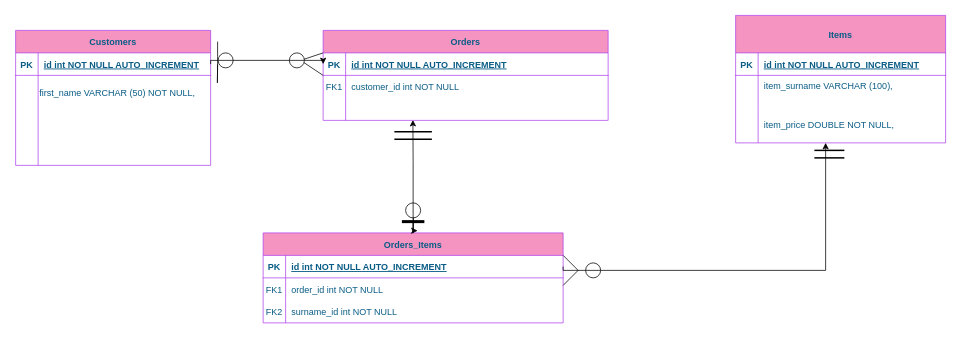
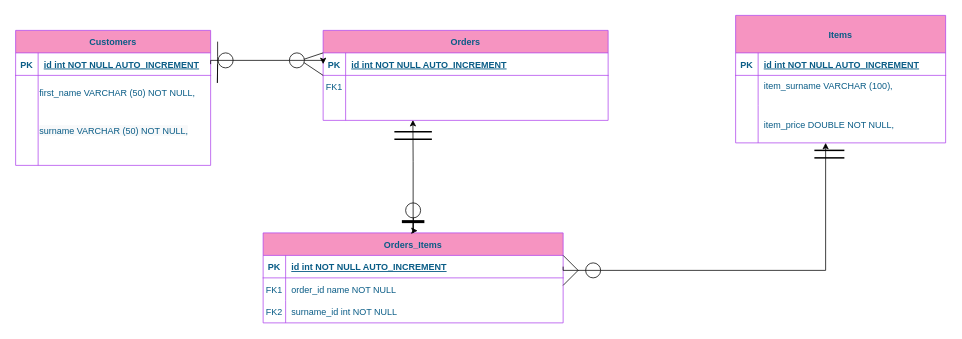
  <mxCell id="0" />
  <mxCell id="1" parent="0" />
  <mxCell id="2" value="Items" style="shape=table;startSize=50;container=1;collapsible=1;childLayout=tableLayout;fixedRows=1;rowLines=0;fontStyle=1;align=center;resizeLast=1;fillColor=#F694C1;strokeColor=#AF45ED;fontColor=#095C86;" parent="1" vertex="1"><mxGeometry x="980" y="20" width="280" height="170" as="geometry" /></mxCell>
  <mxCell id="3" value="" style="shape=partialRectangle;collapsible=0;dropTarget=0;pointerEvents=0;fillColor=none;points=[[0,0.5],[1,0.5]];portConstraint=eastwest;top=0;left=0;right=0;bottom=1;strokeColor=#AF45ED;fontColor=#095C86;" parent="2" vertex="1"><mxGeometry y="50" width="280" height="30" as="geometry" /></mxCell>
  <mxCell id="4" value="PK" style="shape=partialRectangle;overflow=hidden;connectable=0;fillColor=none;top=0;left=0;bottom=0;right=0;fontStyle=1;strokeColor=#AF45ED;fontColor=#095C86;" parent="3" vertex="1"><mxGeometry width="30" height="30" as="geometry"><mxRectangle width="30" height="30" as="alternateBounds" /></mxGeometry></mxCell>
  <mxCell id="5" value="id int NOT NULL AUTO_INCREMENT" style="shape=partialRectangle;overflow=hidden;connectable=0;fillColor=none;top=0;left=0;bottom=0;right=0;align=left;spacingLeft=6;fontStyle=5;strokeColor=#AF45ED;fontColor=#095C86;" parent="3" vertex="1"><mxGeometry x="30" width="250" height="30" as="geometry"><mxRectangle width="250" height="30" as="alternateBounds" /></mxGeometry></mxCell>
  <mxCell id="6" value="" style="shape=partialRectangle;collapsible=0;dropTarget=0;pointerEvents=0;fillColor=none;points=[[0,0.5],[1,0.5]];portConstraint=eastwest;top=0;left=0;right=0;bottom=0;strokeColor=#AF45ED;fontColor=#095C86;" parent="2" vertex="1"><mxGeometry y="80" width="280" height="40" as="geometry" /></mxCell>
  <mxCell id="7" value="" style="shape=partialRectangle;overflow=hidden;connectable=0;fillColor=none;top=0;left=0;bottom=0;right=0;strokeColor=#AF45ED;fontColor=#095C86;" parent="6" vertex="1"><mxGeometry width="30" height="40" as="geometry"><mxRectangle width="30" height="40" as="alternateBounds" /></mxGeometry></mxCell>
  <mxCell id="8" value="item_surname VARCHAR (100),&#10;" style="shape=partialRectangle;overflow=hidden;connectable=0;fillColor=none;top=0;left=0;bottom=0;right=0;align=left;spacingLeft=6;strokeColor=#AF45ED;fontColor=#095C86;verticalAlign=middle;" parent="6" vertex="1"><mxGeometry x="30" width="250" height="40" as="geometry"><mxRectangle width="250" height="40" as="alternateBounds" /></mxGeometry></mxCell>
  <mxCell id="9" value="" style="shape=partialRectangle;collapsible=0;dropTarget=0;pointerEvents=0;fillColor=none;points=[[0,0.5],[1,0.5]];portConstraint=eastwest;top=0;left=0;right=0;bottom=0;strokeColor=#AF45ED;fontColor=#095C86;" parent="2" vertex="1"><mxGeometry y="120" width="280" height="50" as="geometry" /></mxCell>
  <mxCell id="10" value="" style="shape=partialRectangle;overflow=hidden;connectable=0;fillColor=none;top=0;left=0;bottom=0;right=0;strokeColor=#AF45ED;fontColor=#095C86;" parent="9" vertex="1"><mxGeometry width="30" height="50" as="geometry"><mxRectangle width="30" height="50" as="alternateBounds" /></mxGeometry></mxCell>
  <mxCell id="11" value="item_price DOUBLE NOT NULL," style="shape=partialRectangle;overflow=hidden;connectable=0;fillColor=none;top=0;left=0;bottom=0;right=0;align=left;spacingLeft=6;strokeColor=#AF45ED;fontColor=#095C86;verticalAlign=middle;" parent="9" vertex="1"><mxGeometry x="30" width="250" height="50" as="geometry"><mxRectangle width="250" height="50" as="alternateBounds" /></mxGeometry></mxCell>
  <mxCell id="12" style="edgeStyle=orthogonalEdgeStyle;rounded=0;orthogonalLoop=1;jettySize=auto;html=1;exitX=0.5;exitY=0;exitDx=0;exitDy=0;entryX=0.315;entryY=0.983;entryDx=0;entryDy=0;entryPerimeter=0;startArrow=none;" edge="1" parent="1" source="54" target="37"><mxGeometry relative="1" as="geometry" /></mxCell>
  <mxCell id="13" value="Orders_Items" style="shape=table;startSize=30;container=1;collapsible=1;childLayout=tableLayout;fixedRows=1;rowLines=0;fontStyle=1;align=center;resizeLast=1;fillColor=#F694C1;strokeColor=#AF45ED;fontColor=#095C86;" parent="1" vertex="1"><mxGeometry x="350" y="310" width="400" height="120" as="geometry" /></mxCell>
  <mxCell id="14" value="" style="shape=partialRectangle;collapsible=0;dropTarget=0;pointerEvents=0;fillColor=none;points=[[0,0.5],[1,0.5]];portConstraint=eastwest;top=0;left=0;right=0;bottom=1;strokeColor=#AF45ED;fontColor=#095C86;" parent="13" vertex="1"><mxGeometry y="30" width="400" height="30" as="geometry" /></mxCell>
  <mxCell id="15" value="PK" style="shape=partialRectangle;overflow=hidden;connectable=0;fillColor=none;top=0;left=0;bottom=0;right=0;fontStyle=1;strokeColor=#AF45ED;fontColor=#095C86;" parent="14" vertex="1"><mxGeometry width="30" height="30" as="geometry"><mxRectangle width="30" height="30" as="alternateBounds" /></mxGeometry></mxCell>
  <mxCell id="16" value="id int NOT NULL AUTO_INCREMENT" style="shape=partialRectangle;overflow=hidden;connectable=0;fillColor=none;top=0;left=0;bottom=0;right=0;align=left;spacingLeft=6;fontStyle=5;strokeColor=#AF45ED;fontColor=#095C86;" parent="14" vertex="1"><mxGeometry x="30" width="370" height="30" as="geometry"><mxRectangle width="370" height="30" as="alternateBounds" /></mxGeometry></mxCell>
  <mxCell id="17" value="" style="shape=partialRectangle;collapsible=0;dropTarget=0;pointerEvents=0;fillColor=none;points=[[0,0.5],[1,0.5]];portConstraint=eastwest;top=0;left=0;right=0;bottom=0;strokeColor=#AF45ED;fontColor=#095C86;" parent="13" vertex="1"><mxGeometry y="60" width="400" height="30" as="geometry" /></mxCell>
  <mxCell id="18" value="FK1" style="shape=partialRectangle;overflow=hidden;connectable=0;fillColor=none;top=0;left=0;bottom=0;right=0;strokeColor=#AF45ED;fontColor=#095C86;" parent="17" vertex="1"><mxGeometry width="30" height="30" as="geometry"><mxRectangle width="30" height="30" as="alternateBounds" /></mxGeometry></mxCell>
- <mxCell id="19" value="order_id int NOT NULL" style="shape=partialRectangle;overflow=hidden;connectable=0;fillColor=none;top=0;left=0;bottom=0;right=0;align=left;spacingLeft=6;strokeColor=#AF45ED;fontColor=#095C86;verticalAlign=middle;" parent="17" vertex="1"><mxGeometry x="30" width="370" height="30" as="geometry"><mxRectangle width="370" height="30" as="alternateBounds" /></mxGeometry></mxCell>
+ <mxCell id="19" value="order_id name NOT NULL" style="shape=partialRectangle;overflow=hidden;connectable=0;fillColor=none;top=0;left=0;bottom=0;right=0;align=left;spacingLeft=6;strokeColor=#AF45ED;fontColor=#095C86;verticalAlign=middle;" parent="17" vertex="1"><mxGeometry x="30" width="370" height="30" as="geometry"><mxRectangle width="370" height="30" as="alternateBounds" /></mxGeometry></mxCell>
  <mxCell id="20" value="" style="shape=partialRectangle;collapsible=0;dropTarget=0;pointerEvents=0;fillColor=none;points=[[0,0.5],[1,0.5]];portConstraint=eastwest;top=0;left=0;right=0;bottom=0;strokeColor=#AF45ED;fontColor=#095C86;" parent="13" vertex="1"><mxGeometry y="90" width="400" height="30" as="geometry" /></mxCell>
  <mxCell id="21" value="FK2" style="shape=partialRectangle;overflow=hidden;connectable=0;fillColor=none;top=0;left=0;bottom=0;right=0;strokeColor=#AF45ED;fontColor=#095C86;" parent="20" vertex="1"><mxGeometry width="30" height="30" as="geometry"><mxRectangle width="30" height="30" as="alternateBounds" /></mxGeometry></mxCell>
  <mxCell id="22" value="surname_id int NOT NULL" style="shape=partialRectangle;overflow=hidden;connectable=0;fillColor=none;top=0;left=0;bottom=0;right=0;align=left;spacingLeft=6;strokeColor=#AF45ED;fontColor=#095C86;verticalAlign=middle;" parent="20" vertex="1"><mxGeometry x="30" width="370" height="30" as="geometry"><mxRectangle width="370" height="30" as="alternateBounds" /></mxGeometry></mxCell>
  <mxCell id="23" value="Customers" style="shape=table;startSize=30;container=1;collapsible=1;childLayout=tableLayout;fixedRows=1;rowLines=0;fontStyle=1;align=center;resizeLast=1;fillColor=#F694C1;strokeColor=#AF45ED;fontColor=#095C86;" parent="1" vertex="1"><mxGeometry x="20" y="40" width="260" height="180" as="geometry" /></mxCell>
  <mxCell id="24" value="" style="shape=partialRectangle;collapsible=0;dropTarget=0;pointerEvents=0;fillColor=none;points=[[0,0.5],[1,0.5]];portConstraint=eastwest;top=0;left=0;right=0;bottom=1;strokeColor=#AF45ED;fontColor=#095C86;" parent="23" vertex="1"><mxGeometry y="30" width="260" height="30" as="geometry" /></mxCell>
  <mxCell id="25" value="PK" style="shape=partialRectangle;overflow=hidden;connectable=0;fillColor=none;top=0;left=0;bottom=0;right=0;fontStyle=1;strokeColor=#AF45ED;fontColor=#095C86;" parent="24" vertex="1"><mxGeometry width="30" height="30" as="geometry"><mxRectangle width="30" height="30" as="alternateBounds" /></mxGeometry></mxCell>
  <mxCell id="26" value="id int NOT NULL AUTO_INCREMENT" style="shape=partialRectangle;overflow=hidden;connectable=0;fillColor=none;top=0;left=0;bottom=0;right=0;align=left;spacingLeft=6;fontStyle=5;strokeColor=#AF45ED;fontColor=#095C86;" parent="24" vertex="1"><mxGeometry x="30" width="230" height="30" as="geometry"><mxRectangle width="230" height="30" as="alternateBounds" /></mxGeometry></mxCell>
  <mxCell id="27" value="" style="shape=partialRectangle;collapsible=0;dropTarget=0;pointerEvents=0;fillColor=none;points=[[0,0.5],[1,0.5]];portConstraint=eastwest;top=0;left=0;right=0;bottom=0;strokeColor=#AF45ED;fontColor=#095C86;" parent="23" vertex="1"><mxGeometry y="60" width="260" height="120" as="geometry" /></mxCell>
  <mxCell id="28" value="" style="shape=partialRectangle;overflow=hidden;connectable=0;fillColor=none;top=0;left=0;bottom=0;right=0;strokeColor=#AF45ED;fontColor=#095C86;" parent="27" vertex="1"><mxGeometry width="30" height="120" as="geometry"><mxRectangle width="30" height="120" as="alternateBounds" /></mxGeometry></mxCell>
  <mxCell id="29" value="" style="shape=partialRectangle;overflow=hidden;connectable=0;fillColor=none;top=0;left=0;bottom=0;right=0;align=left;spacingLeft=6;strokeColor=#AF45ED;fontColor=#095C86;fontStyle=4" parent="27" vertex="1"><mxGeometry x="30" width="230" height="120" as="geometry"><mxRectangle width="230" height="120" as="alternateBounds" /></mxGeometry></mxCell>
  <mxCell id="30" value="Orders" style="shape=table;startSize=30;container=1;collapsible=1;childLayout=tableLayout;fixedRows=1;rowLines=0;fontStyle=1;align=center;resizeLast=1;fillColor=#F694C1;strokeColor=#AF45ED;fontColor=#095C86;" parent="1" vertex="1"><mxGeometry x="430" y="40" width="380" height="120" as="geometry" /></mxCell>
  <mxCell id="31" value="" style="shape=partialRectangle;collapsible=0;dropTarget=0;pointerEvents=0;fillColor=none;points=[[0,0.5],[1,0.5]];portConstraint=eastwest;top=0;left=0;right=0;bottom=1;strokeColor=#AF45ED;fontColor=#095C86;" parent="30" vertex="1"><mxGeometry y="30" width="380" height="30" as="geometry" /></mxCell>
  <mxCell id="32" value="PK" style="shape=partialRectangle;overflow=hidden;connectable=0;fillColor=none;top=0;left=0;bottom=0;right=0;fontStyle=1;strokeColor=#AF45ED;fontColor=#095C86;" parent="31" vertex="1"><mxGeometry width="30" height="30" as="geometry"><mxRectangle width="30" height="30" as="alternateBounds" /></mxGeometry></mxCell>
  <mxCell id="33" value="id int NOT NULL AUTO_INCREMENT" style="shape=partialRectangle;overflow=hidden;connectable=0;fillColor=none;top=0;left=0;bottom=0;right=0;align=left;spacingLeft=6;fontStyle=5;strokeColor=#AF45ED;fontColor=#095C86;" parent="31" vertex="1"><mxGeometry x="30" width="350" height="30" as="geometry"><mxRectangle width="350" height="30" as="alternateBounds" /></mxGeometry></mxCell>
  <mxCell id="34" value="" style="shape=partialRectangle;collapsible=0;dropTarget=0;pointerEvents=0;fillColor=none;points=[[0,0.5],[1,0.5]];portConstraint=eastwest;top=0;left=0;right=0;bottom=0;strokeColor=#AF45ED;fontColor=#095C86;" parent="30" vertex="1"><mxGeometry y="60" width="380" height="30" as="geometry" /></mxCell>
  <mxCell id="35" value="FK1" style="shape=partialRectangle;overflow=hidden;connectable=0;fillColor=none;top=0;left=0;bottom=0;right=0;strokeColor=#AF45ED;fontColor=#095C86;" parent="34" vertex="1"><mxGeometry width="30" height="30" as="geometry"><mxRectangle width="30" height="30" as="alternateBounds" /></mxGeometry></mxCell>
- <mxCell id="36" value="customer_id int NOT NULL" style="shape=partialRectangle;overflow=hidden;connectable=0;fillColor=none;top=0;left=0;bottom=0;right=0;align=left;spacingLeft=6;strokeColor=#AF45ED;fontColor=#095C86;verticalAlign=middle;" parent="34" vertex="1"><mxGeometry x="30" width="350" height="30" as="geometry"><mxRectangle width="350" height="30" as="alternateBounds" /></mxGeometry></mxCell>
  <mxCell id="37" value="" style="shape=partialRectangle;collapsible=0;dropTarget=0;pointerEvents=0;fillColor=none;points=[[0,0.5],[1,0.5]];portConstraint=eastwest;top=0;left=0;right=0;bottom=0;strokeColor=#AF45ED;fontColor=#095C86;" parent="30" vertex="1"><mxGeometry y="90" width="380" height="30" as="geometry" /></mxCell>
  <mxCell id="38" value="" style="shape=partialRectangle;overflow=hidden;connectable=0;fillColor=none;top=0;left=0;bottom=0;right=0;strokeColor=#AF45ED;fontColor=#095C86;" parent="37" vertex="1"><mxGeometry width="30" height="30" as="geometry"><mxRectangle width="30" height="30" as="alternateBounds" /></mxGeometry></mxCell>
  <mxCell id="39" value="" style="shape=partialRectangle;overflow=hidden;connectable=0;fillColor=none;top=0;left=0;bottom=0;right=0;align=left;spacingLeft=6;strokeColor=#AF45ED;fontColor=#095C86;" parent="37" vertex="1"><mxGeometry x="30" width="350" height="30" as="geometry"><mxRectangle width="350" height="30" as="alternateBounds" /></mxGeometry></mxCell>
  <mxCell id="40" value="first_name VARCHAR (50) NOT NULL," style="text;whiteSpace=wrap;html=1;fontColor=#095C86;" parent="1" vertex="1"><mxGeometry x="50" y="110" width="240" height="30" as="geometry" /></mxCell>
+ <mxCell id="41" value="&lt;span style=&quot;color: rgb(9, 92, 134); font-family: Helvetica; font-size: 12px; font-style: normal; font-variant-ligatures: normal; font-variant-caps: normal; font-weight: 400; letter-spacing: normal; orphans: 2; text-align: left; text-indent: 0px; text-transform: none; widows: 2; word-spacing: 0px; -webkit-text-stroke-width: 0px; background-color: rgb(248, 249, 250); text-decoration-thickness: initial; text-decoration-style: initial; text-decoration-color: initial; float: none; display: inline !important;&quot;&gt;surname VARCHAR (50) NOT NULL,&lt;/span&gt;" style="text;whiteSpace=wrap;html=1;fontColor=#095C86;" parent="1" vertex="1"><mxGeometry x="50" y="160" width="220" height="30" as="geometry" /></mxCell>
  <mxCell id="42" value="" style="endArrow=none;html=1;rounded=0;" edge="1" parent="1"><mxGeometry width="50" height="50" relative="1" as="geometry"><mxPoint x="430" y="100" as="sourcePoint" /><mxPoint x="430" y="70" as="targetPoint" /><Array as="points"><mxPoint x="430" y="100" /><mxPoint x="400" y="80" /></Array></mxGeometry></mxCell>
  <mxCell id="43" value="" style="endArrow=none;html=1;rounded=0;" edge="1" parent="1"><mxGeometry width="50" height="50" relative="1" as="geometry"><mxPoint x="289.31" y="85" as="sourcePoint" /><mxPoint x="289.31" y="55" as="targetPoint" /><Array as="points"><mxPoint x="289" y="110" /><mxPoint x="289.31" y="85" /><mxPoint x="289.31" y="75" /></Array></mxGeometry></mxCell>
  <mxCell id="44" style="edgeStyle=orthogonalEdgeStyle;rounded=0;orthogonalLoop=1;jettySize=auto;html=1;exitX=1;exitY=0.5;exitDx=0;exitDy=0;entryX=0;entryY=0.5;entryDx=0;entryDy=0;" edge="1" parent="1" source="24" target="31"><mxGeometry relative="1" as="geometry"><mxPoint x="430" y="80" as="targetPoint" /><Array as="points"><mxPoint x="280" y="80" /><mxPoint x="430" y="80" /></Array></mxGeometry></mxCell>
  <mxCell id="45" value="" style="line;strokeWidth=2;html=1;" vertex="1" parent="1"><mxGeometry x="525" y="180" width="50" height="10" as="geometry" /></mxCell>
  <mxCell id="46" value="" style="line;strokeWidth=2;html=1;" vertex="1" parent="1"><mxGeometry x="525" y="170" width="50" height="10" as="geometry" /></mxCell>
  <mxCell id="47" style="edgeStyle=orthogonalEdgeStyle;rounded=0;orthogonalLoop=1;jettySize=auto;html=1;exitX=1;exitY=0.5;exitDx=0;exitDy=0;" edge="1" parent="1" source="14"><mxGeometry relative="1" as="geometry"><mxPoint x="1100" y="190" as="targetPoint" /><Array as="points"><mxPoint x="750" y="360" /><mxPoint x="1100" y="360" /></Array></mxGeometry></mxCell>
  <mxCell id="48" value="" style="endArrow=none;html=1;rounded=0;" edge="1" parent="1"><mxGeometry width="50" height="50" relative="1" as="geometry"><mxPoint x="750" y="380" as="sourcePoint" /><mxPoint x="750" y="340" as="targetPoint" /><Array as="points"><mxPoint x="770" y="360" /></Array></mxGeometry></mxCell>
  <mxCell id="49" value="" style="line;strokeWidth=2;direction=south;html=1;rotation=90;" vertex="1" parent="1"><mxGeometry x="1100" y="180" width="10" height="40" as="geometry" /></mxCell>
  <mxCell id="50" value="" style="line;strokeWidth=2;direction=south;html=1;rotation=90;" vertex="1" parent="1"><mxGeometry x="1100" y="190" width="10" height="40" as="geometry" /></mxCell>
  <mxCell id="51" value="" style="shape=lineEllipse;line=vertical;perimeter=ellipsePerimeter;whiteSpace=wrap;html=1;backgroundOutline=1;rotation=90;" vertex="1" parent="1"><mxGeometry x="290" y="70" width="20" height="20" as="geometry" /></mxCell>
  <mxCell id="52" value="" style="shape=lineEllipse;line=vertical;perimeter=ellipsePerimeter;whiteSpace=wrap;html=1;backgroundOutline=1;rotation=90;" vertex="1" parent="1"><mxGeometry x="385" y="70" width="20" height="20" as="geometry" /></mxCell>
  <mxCell id="53" value="" style="edgeStyle=orthogonalEdgeStyle;rounded=0;orthogonalLoop=1;jettySize=auto;html=1;entryX=0.515;entryY=-0.024;entryDx=0;entryDy=0;entryPerimeter=0;startArrow=none;" edge="1" parent="1" source="55" target="13"><mxGeometry relative="1" as="geometry"><Array as="points"><mxPoint x="550" y="307" /></Array></mxGeometry></mxCell>
  <mxCell id="54" value="" style="shape=lineEllipse;line=vertical;perimeter=ellipsePerimeter;whiteSpace=wrap;html=1;backgroundOutline=1;rotation=0;" vertex="1" parent="1"><mxGeometry x="540" y="270" width="20" height="20" as="geometry" /></mxCell>
  <mxCell id="55" value="" style="line;strokeWidth=4;html=1;perimeter=backbonePerimeter;points=[];outlineConnect=0;" vertex="1" parent="1"><mxGeometry x="535" y="290" width="30" height="10" as="geometry" /></mxCell>
  <mxCell id="56" value="" style="edgeStyle=orthogonalEdgeStyle;rounded=0;orthogonalLoop=1;jettySize=auto;html=1;entryX=0.515;entryY=-0.024;entryDx=0;entryDy=0;entryPerimeter=0;endArrow=none;" edge="1" parent="1" source="54" target="55"><mxGeometry relative="1" as="geometry"><mxPoint x="550" y="290" as="sourcePoint" /><mxPoint x="556" y="307.12" as="targetPoint" /><Array as="points" /></mxGeometry></mxCell>
  <mxCell id="57" value="" style="shape=lineEllipse;line=vertical;perimeter=ellipsePerimeter;whiteSpace=wrap;html=1;backgroundOutline=1;rotation=90;" vertex="1" parent="1"><mxGeometry x="780" y="350" width="20" height="20" as="geometry" /></mxCell>
